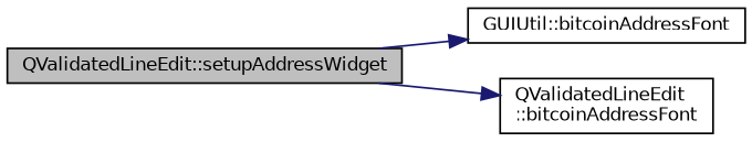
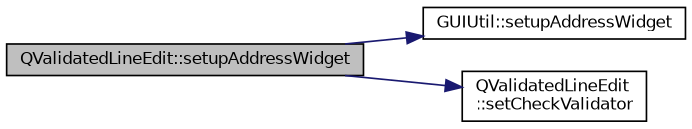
  digraph {
    rankdir=LR
    node [color=black fillcolor=white fontname=Helvetica fontsize=10 shape=record style=filled]
    edge [color=midnightblue fontname=Helvetica fontsize=10 labelfontname=Helvetica labelfontsize=10 style=solid]
    n1 [fillcolor=grey75 fontcolor=black height=0.2 label="QValidatedLineEdit::setupAddressWidget" width=0.4]
-   n2 [height=0.2 label="GUIUtil::bitcoinAddressFont" width=0.4]
-   n3 [height=0.2 label="QValidatedLineEdit\l::bitcoinAddressFont" width=0.4]
+   n2 [height=0.2 label="GUIUtil::setupAddressWidget" width=0.4]
+   n3 [height=0.2 label="QValidatedLineEdit\l::setCheckValidator" width=0.4]
    n1 -> n2
    n1 -> n3
  }
